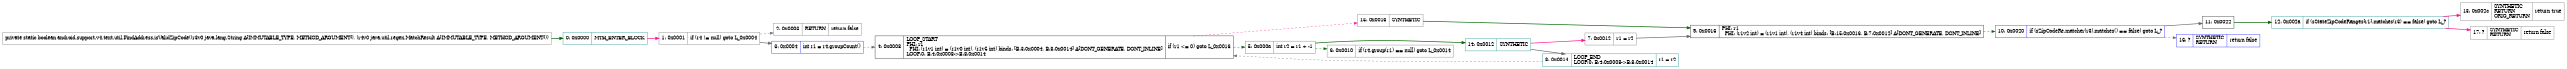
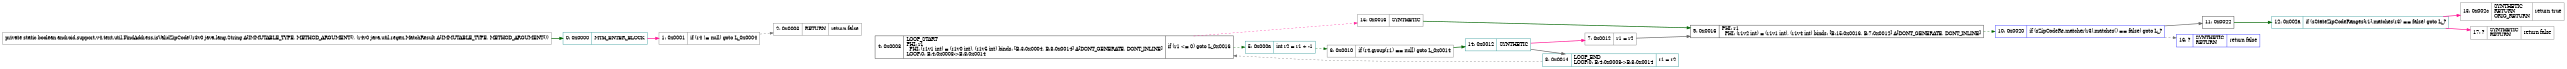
  digraph {
    rankdir=LR
    node [color=gray40 shape=record]
    edge [color=gray40 style=bold]
    n1 [color=teal label="{0\:\ 0x0000|MTH_ENTER_BLOCK\l}"]
    n2 [label="{1\:\ 0x0001|if (r4 != null) goto L_0x0004\l}"]
    n3 [label="{2\:\ 0x0003|RETURN\l|return false\l}"]
-   n4 [color=blue label="{3\:\ 0x0004|int r1 = r4.groupCount()\l}"]
    n5 [color=black label="{4\:\ 0x0008|LOOP_START\lPHI: r1 \l  PHI: (r1v1 int) = (r1v0 int), (r1v5 int) binds: [B:3:0x0004, B:8:0x0014] A[DONT_GENERATE, DONT_INLINE]\lLOOP:0: B:4:0x0008\-\>B:8:0x0014\l|if (r1 \<= 0) goto L_0x0016\l}"]
    n6 [color=teal label="{5\:\ 0x000a|int r2 = r1 + \-1\l}"]
    n7 [label="{15\:\ 0x0016|SYNTHETIC\l}"]
    n8 [label="{6\:\ 0x0010|if (r4.group(r1) == null) goto L_0x0014\l}"]
    n9 [color=black label="{9\:\ 0x0016|PHI: r1 \l  PHI: (r1v2 int) = (r1v1 int), (r1v4 int) binds: [B:15:0x0016, B:7:0x0012] A[DONT_GENERATE, DONT_INLINE]\l}"]
    n10 [color=teal label="{14\:\ 0x0012|SYNTHETIC\l}"]
    n11 [color=teal label="{8\:\ 0x0014|LOOP_END\lLOOP:0: B:4:0x0008\-\>B:8:0x0014\l|r1 = r2\l}"]
    n12 [label="{7\:\ 0x0012|r1 = r2\l}"]
    n13 [color=blue label="{10\:\ 0x0020|if (sZipCodeRe.matcher(r3).matches() == false) goto L_?\l}"]
    n14 [color=black label="{11\:\ 0x0022}"]
    n15 [color=blue label="{16\:\ ?|SYNTHETIC\lRETURN\l|return false\l}"]
    n16 [color=teal label="{12\:\ 0x002a|if (sStateZipCodeRanges[r1].matches(r3) == false) goto L_?\l}"]
    n17 [label="{13\:\ 0x002c|SYNTHETIC\lRETURN\lORIG_RETURN\l|return true\l}"]
    n18 [label="{17\:\ ?|SYNTHETIC\lRETURN\l|return false\l}"]
    n19 [label="{private static boolean android.support.v4.text.util.FindAddress.isValidZipCode((r3v0 java.lang.String A[IMMUTABLE_TYPE, METHOD_ARGUMENT]), (r4v0 java.util.regex.MatchResult A[IMMUTABLE_TYPE, METHOD_ARGUMENT])) }"]
    n1 -> n2 [color=deeppink]
    n2 -> n3 [style=dashed]
-   n2 -> n4
-   n4 -> n5 [style=dashed]
    n5 -> n6 [color=darkgreen style=dashed]
    n5 -> n7 [color=deeppink style=dashed]
    n6 -> n8 [color=darkgreen style=dashed]
    n7 -> n9 [color=darkgreen]
-   n6 -> n10 [color=darkgreen]
+   n8 -> n10 [color=darkgreen]
    n9 -> n13 [color=darkgreen style=dashed]
    n10 -> n11
    n10 -> n12 [color=deeppink]
    n11 -> n5 [style=dashed]
    n12 -> n9
    n13 -> n14
    n13 -> n15 [style=dashed]
    n14 -> n16 [color=darkgreen]
    n16 -> n17 [color=deeppink]
    n16 -> n18 [color=deeppink]
    n19 -> n1 [color=darkgreen]
  }
